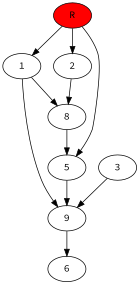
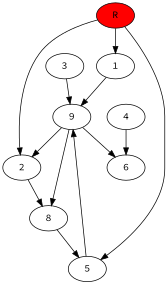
  digraph {
    fontname="Source Code Pro"
    node [fontname="Source Code Pro"]
    edge [fontname="Source Code Pro"]
    n1 [label=9]
    1
    8
+   4
    6
    2
    5
    3
    R [fillcolor="#ff0000" style=filled]
    n1 -> 6
+   n1 -> 2
    1 -> n1
-   1 -> 8
+   n1 -> 8
    8 -> 5
+   4 -> 6
    2 -> 8
    5 -> n1
    3 -> n1
    R -> 1
    R -> 2
    R -> 5
  }
